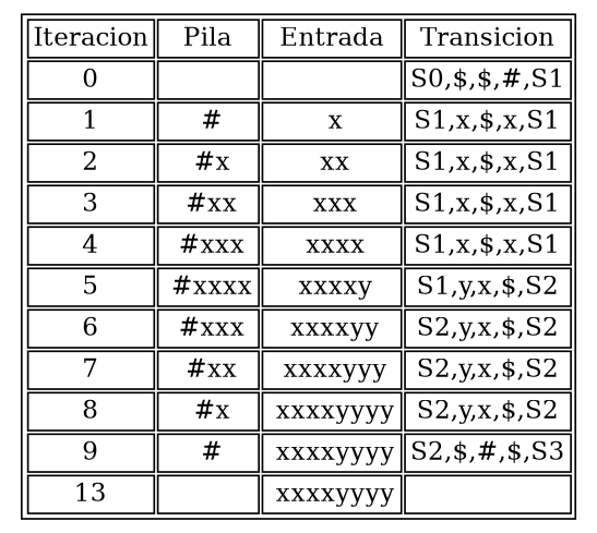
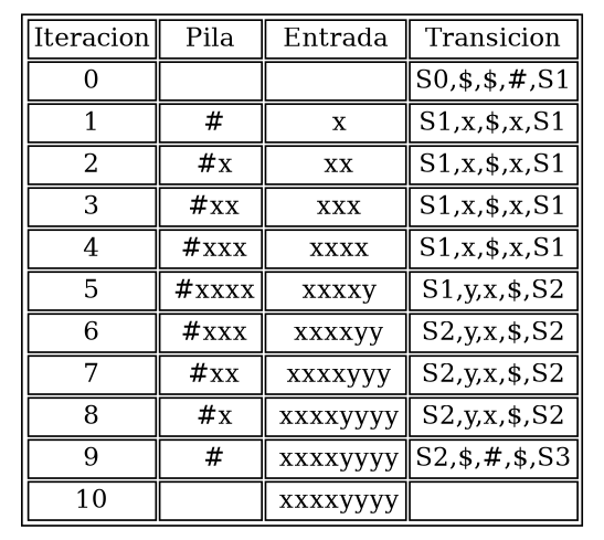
  digraph {
    rankdir=LR
    shape=circle
-   n1 [label=<<TABLE>                             <TR>                             <TD>Iteracion</TD>                             <TD>Pila</TD>                             <TD>Entrada</TD>                             <TD>Transicion</TD>                             </TR>                                          <TR>             <TD>0</TD>             <TD> </TD>             <TD> </TD>             <TD>S0,$,$,#,S1</TD>             </TR>                          <TR>             <TD>1</TD>             <TD> #</TD>             <TD> x</TD>             <TD>S1,x,$,x,S1</TD>             </TR>                          <TR>             <TD>2</TD>             <TD> #x</TD>             <TD> xx</TD>             <TD>S1,x,$,x,S1</TD>             </TR>                          <TR>             <TD>3</TD>             <TD> #xx</TD>             <TD> xxx</TD>             <TD>S1,x,$,x,S1</TD>             </TR>                          <TR>             <TD>4</TD>             <TD> #xxx</TD>             <TD> xxxx</TD>             <TD>S1,x,$,x,S1</TD>             </TR>                          <TR>             <TD>5</TD>             <TD> #xxxx</TD>             <TD> xxxxy</TD>             <TD>S1,y,x,$,S2</TD>             </TR>                          <TR>             <TD>6</TD>             <TD> #xxx</TD>             <TD> xxxxyy</TD>             <TD>S2,y,x,$,S2</TD>             </TR>                          <TR>             <TD>7</TD>             <TD> #xx</TD>             <TD> xxxxyyy</TD>             <TD>S2,y,x,$,S2</TD>             </TR>                          <TR>             <TD>8</TD>             <TD> #x</TD>             <TD> xxxxyyyy</TD>             <TD>S2,y,x,$,S2</TD>             </TR>                          <TR>             <TD>9</TD>             <TD> #</TD>             <TD> xxxxyyyy</TD>             <TD>S2,$,#,$,S3</TD>             </TR>                          <TR>             <TD>13</TD>             <TD> </TD>             <TD> xxxxyyyy</TD>             <TD></TD>             </TR>                                                                       </TABLE>> shape=plaintext]
+   n1 [label=<<TABLE>                             <TR>                             <TD>Iteracion</TD>                             <TD>Pila</TD>                             <TD>Entrada</TD>                             <TD>Transicion</TD>                             </TR>                                          <TR>             <TD>0</TD>             <TD> </TD>             <TD> </TD>             <TD>S0,$,$,#,S1</TD>             </TR>                          <TR>             <TD>1</TD>             <TD> #</TD>             <TD> x</TD>             <TD>S1,x,$,x,S1</TD>             </TR>                          <TR>             <TD>2</TD>             <TD> #x</TD>             <TD> xx</TD>             <TD>S1,x,$,x,S1</TD>             </TR>                          <TR>             <TD>3</TD>             <TD> #xx</TD>             <TD> xxx</TD>             <TD>S1,x,$,x,S1</TD>             </TR>                          <TR>             <TD>4</TD>             <TD> #xxx</TD>             <TD> xxxx</TD>             <TD>S1,x,$,x,S1</TD>             </TR>                          <TR>             <TD>5</TD>             <TD> #xxxx</TD>             <TD> xxxxy</TD>             <TD>S1,y,x,$,S2</TD>             </TR>                          <TR>             <TD>6</TD>             <TD> #xxx</TD>             <TD> xxxxyy</TD>             <TD>S2,y,x,$,S2</TD>             </TR>                          <TR>             <TD>7</TD>             <TD> #xx</TD>             <TD> xxxxyyy</TD>             <TD>S2,y,x,$,S2</TD>             </TR>                          <TR>             <TD>8</TD>             <TD> #x</TD>             <TD> xxxxyyyy</TD>             <TD>S2,y,x,$,S2</TD>             </TR>                          <TR>             <TD>9</TD>             <TD> #</TD>             <TD> xxxxyyyy</TD>             <TD>S2,$,#,$,S3</TD>             </TR>                          <TR>             <TD>10</TD>             <TD> </TD>             <TD> xxxxyyyy</TD>             <TD></TD>             </TR>                                                                       </TABLE>> shape=plaintext]
  }
